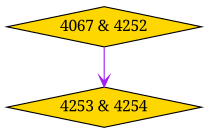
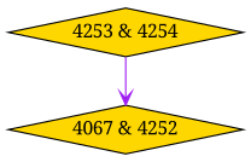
  digraph {
    fontname="Noto Serif"
    node [shape=diamond style=filled fillcolor=gold fontname="Noto Serif"]
    n1 [label="4067 & 4252"]
    n2 [label="4253 & 4254"]
-   n1 -> n2 [color=purple arrowhead=vee fontname="Noto Serif"]
+   n2 -> n1 [color=purple arrowhead=vee fontname="Noto Serif"]
  }
